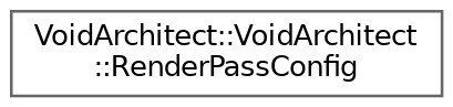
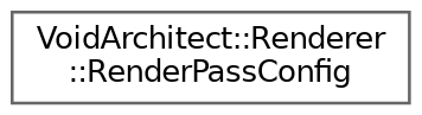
  digraph {
    rankdir=TB
-   n1 [color=grey40 fillcolor=white fontname=Helvetica fontsize=10 height=0.2 label="VoidArchitect::VoidArchitect\l::RenderPassConfig" shape=box style=filled width=0.4]
+   n1 [color=grey40 fillcolor=white fontname=Helvetica fontsize=10 height=0.2 label="VoidArchitect::Renderer\l::RenderPassConfig" shape=box style=filled width=0.4]
  }
